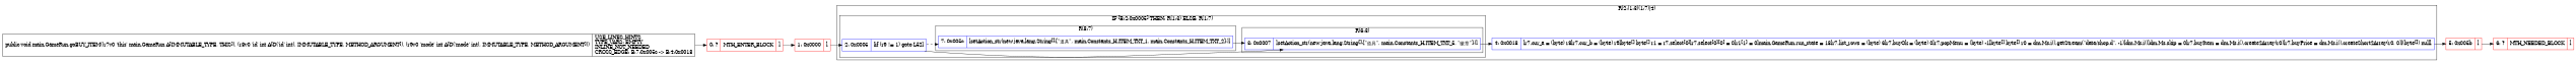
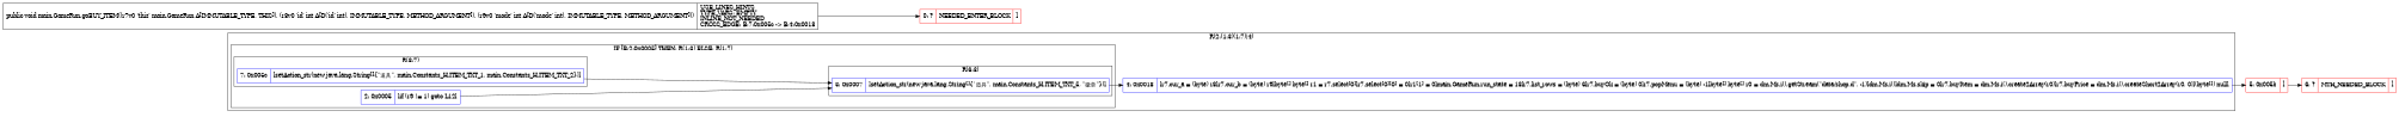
  digraph {
    rankdir=LR
    node [color=blue shape=record]
    n1 [label="{3\:\ 0x0007|lsetAction_str(new java.lang.String[]\{\"道具\", main.Constants_H.ITEM_TXT_5, \"徽章\"\})l}"]
    n2 [label="{7\:\ 0x005c|lsetAction_str(new java.lang.String[]\{\"道具\", main.Constants_H.ITEM_TXT_1, main.Constants_H.ITEM_TXT_2\})l}"]
-   n3 [label="{2\:\ 0x0005|lif (r9 != 1) goto L52l}"]
+   n3 [label="{2\:\ 0x0005|lif (r9 != 1) goto L12l}"]
    n4 [label="{4\:\ 0x0018|lr7.cur_a = (byte) r8lr7.cur_b = (byte) r9lbyte[] byte[] r1 = r7.select[0]lr7.select[0][0] = 0lr1[1] = 0lmain.GameRun.run_state = 18lr7.list_rows = (byte) 6lr7.buyOk = (byte) 0lr7.popMenu = (byte) \-1lbyte[] byte[] r0 = dm.Ms.i().getStream(\"data\/shop.d\", \-1)ldm.Ms.i()ldm.Ms.skip = 0lr7.buyItem = dm.Ms.i().create2Array(r0)lr7.buyPrice = dm.Ms.i().createShort2Array(r0, 0)l(byte[]) nulll}"]
    n5 [color=red label="{5\:\ 0x005b|l}"]
    n6 [color=red label="{6\:\ ?|MTH_NEEDED_BLOCK\l|l}"]
-   n7 [color=red label="{0\:\ ?|MTH_ENTER_BLOCK\l|l}"]
-   n8 [color=red label="{1\:\ 0x0000|l}"]
+   n7 [color=red label="{0\:\ ?|NEEDED_ENTER_BLOCK\l|l}"]
    n9 [label="{public void main.GameRun.goBUY_ITEM((r7v0 'this' main.GameRun A[IMMUTABLE_TYPE, THIS]), (r8v0 'id' int A[D('id' int), IMMUTABLE_TYPE, METHOD_ARGUMENT]), (r9v0 'mode' int A[D('mode' int), IMMUTABLE_TYPE, METHOD_ARGUMENT]))  | USE_LINES_HINTS\lTYPE_VARS: EMPTY\lINLINE_NOT_NEEDED\lCROSS_EDGE: B:7:0x005c \-\> B:4:0x0018\l}" color=""]
    subgraph cluster_1 {
      label="R(2:(1:3)(1:7)|4)"
      n4
      subgraph cluster_2 {
        label="IF [B:2:0x0005] THEN: R(1:3) ELSE: R(1:7)"
        n3
        subgraph cluster_3 {
          label="R(6:3)"
          n1
        }
        subgraph cluster_4 {
          label="R(8:7)"
          n2
        }
      }
    }
    n1 -> n4
    n2 -> n1
    n3 -> n1
-   n3 -> n2 [style=dashed]
    n4 -> n5
    n5 -> n6
-   n7 -> n8
-   n8 -> n3
    n9 -> n7
  }
